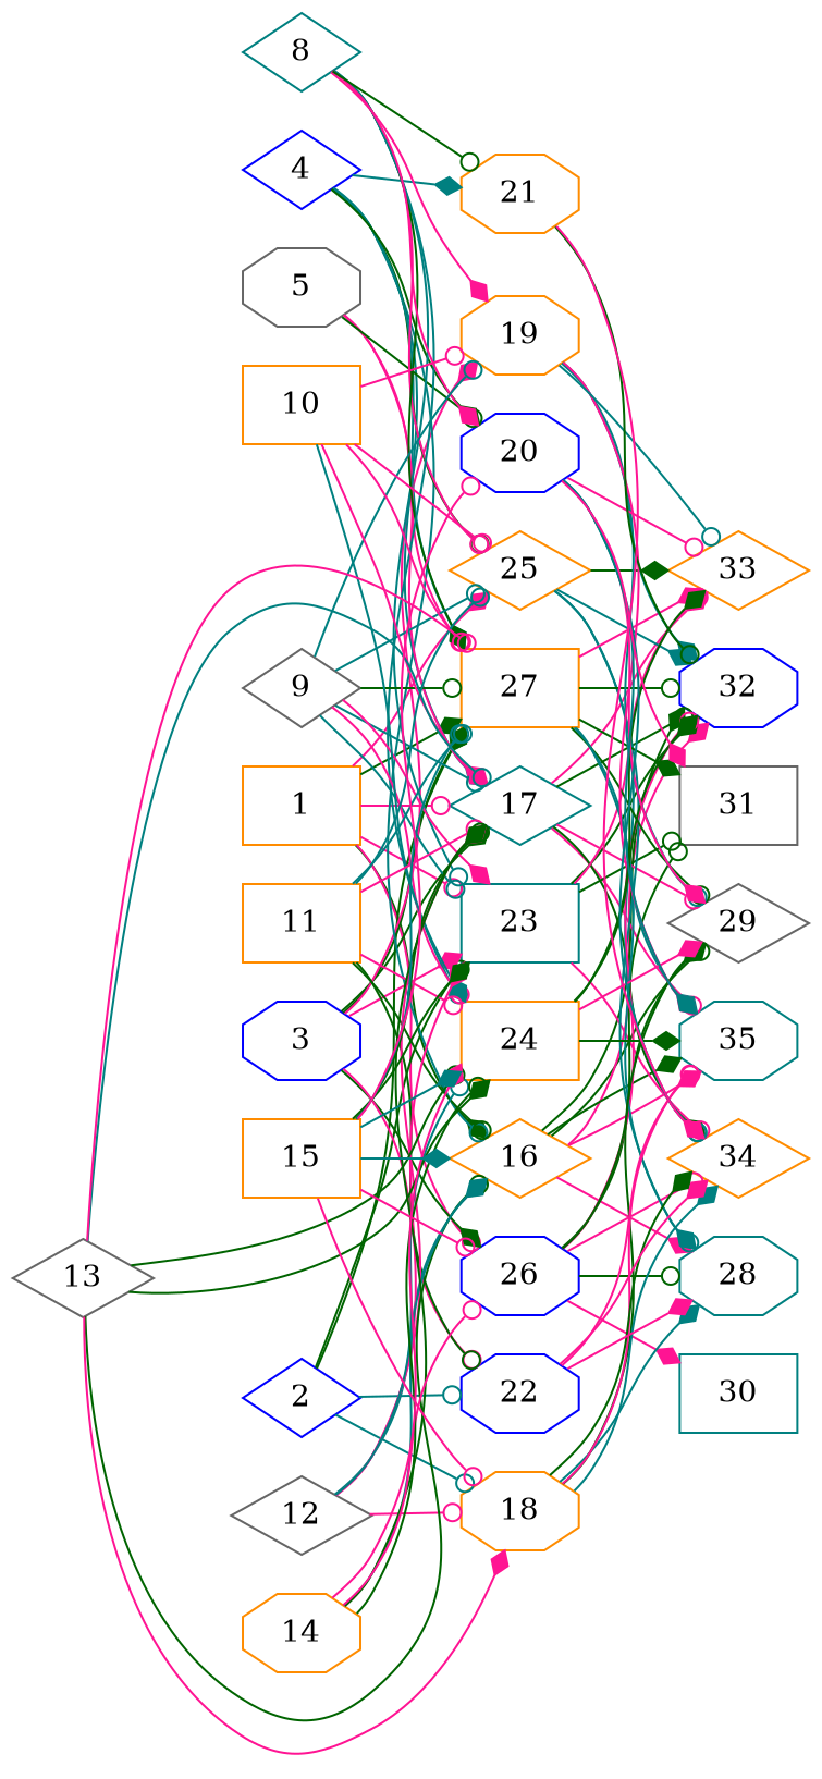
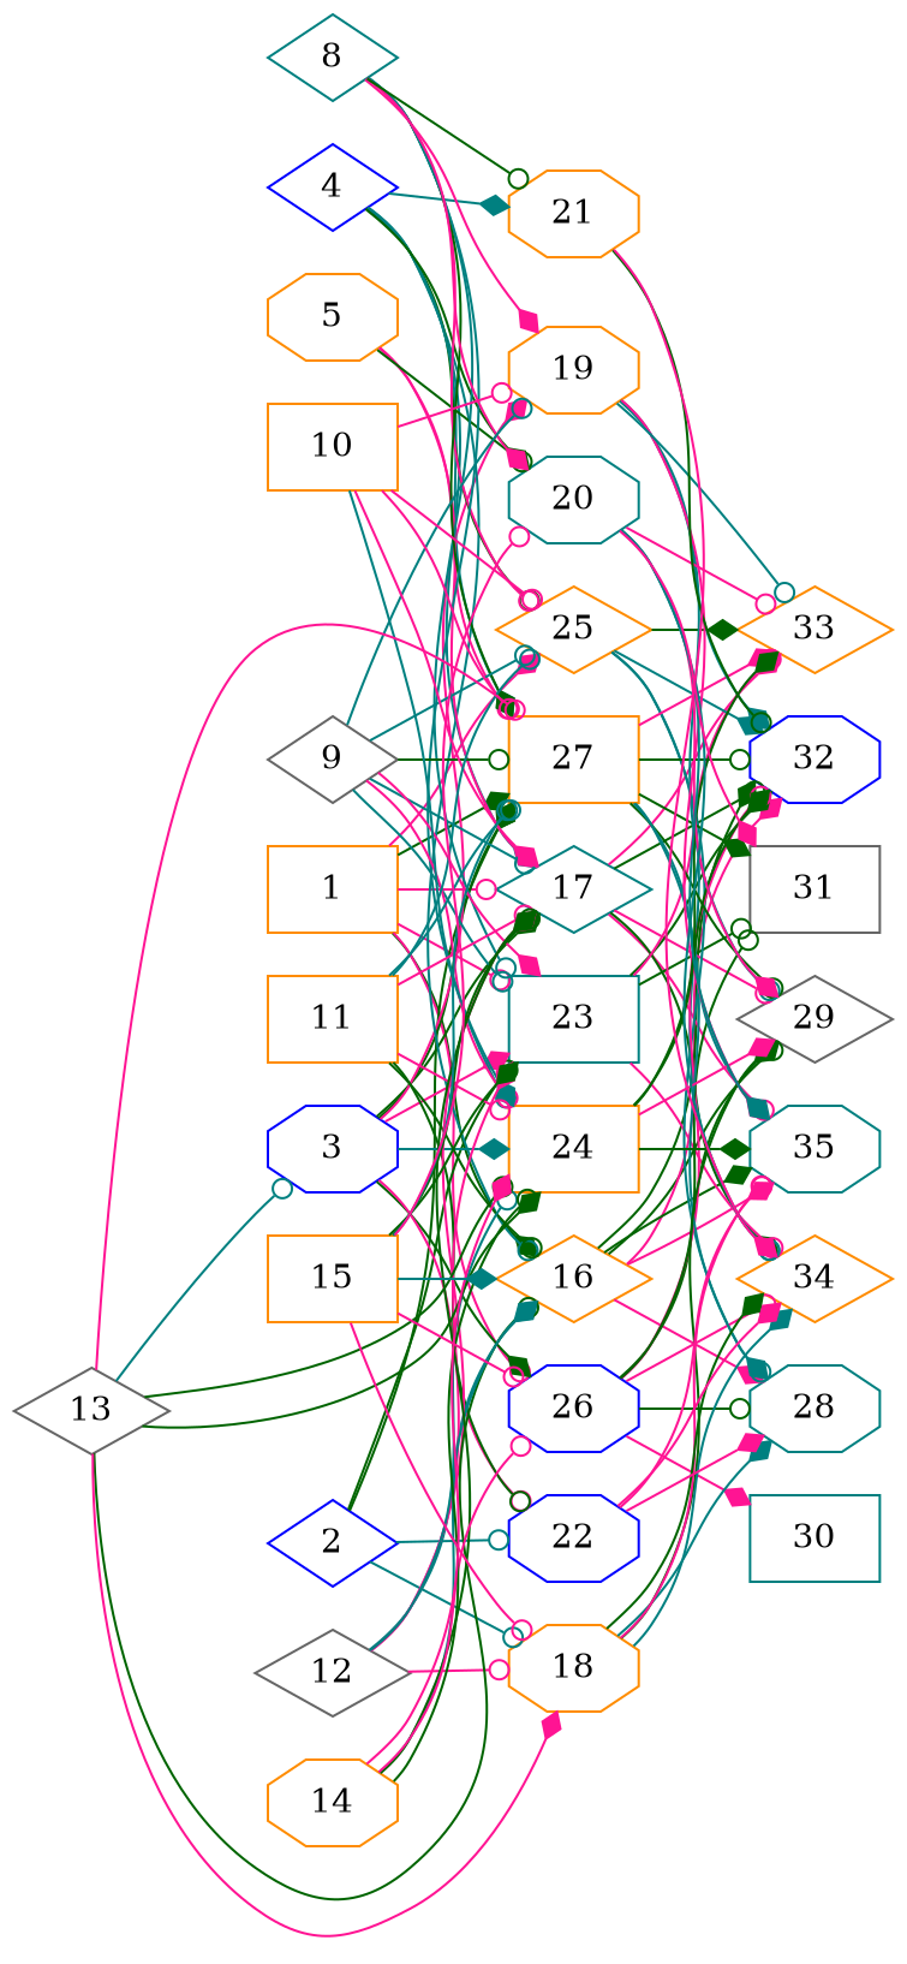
  digraph {
    rankdir=LR
    node [alpha=0.01 color=darkorange shape=diamond]
    edge [arrowhead=odot color=deeppink]
    1 [alpha=0.10 expect_size=33639424 shape=box]
    16 [alpha=0.07 expect_size=6656000]
    17 [alpha=0.02 color=teal expect_size=42846208]
    23 [alpha=0.18 color=teal expect_size=29707264 shape=box]
    25 [alpha=0.02 expect_size=14707712]
    26 [alpha=0.11 color=blue expect_size=38009856 shape=octagon]
    27 [alpha=0.04 expect_size=8163328 shape=box]
    28 [alpha=0.19 color=teal expect_size=12505088 shape=octagon]
    29 [alpha=0.03 color=gray40 expect_size=37769216]
    32 [alpha=0.17 color=blue expect_size=22857728 shape=octagon]
    35 [alpha=0.02 color=teal expect_size=30836736 shape=octagon]
    33 [expect_size=11935744]
    34 [alpha=0.12 expect_size=6050816]
    31 [alpha=0.13 color=gray40 expect_size=30052352 shape=box]
    30 [alpha=0.05 color=teal expect_size=28760064 shape=box]
    2 [alpha=0.03 color=blue expect_size=10002432]
    18 [alpha=0.11 expect_size=30184448 shape=octagon]
    22 [alpha=0.15 color=blue expect_size=26843136 shape=octagon]
    3 [alpha=0.06 color=blue expect_size=14006272 shape=octagon]
    19 [alpha=0.16 expect_size=50105344 shape=octagon]
    24 [alpha=0.11 expect_size=51174400 shape=box]
    4 [alpha=0.14 color=blue expect_size=30875648]
-   20 [color=blue expect_size=25533440 shape=octagon]
+   20 [color=teal expect_size=25533440 shape=octagon]
    21 [alpha=0.17 expect_size=27389952 shape=octagon]
-   5 [color=gray40 expect_size=49532928 shape=octagon]
+   5 [expect_size=49532928 shape=octagon]
    8 [alpha=0.08 color=teal expect_size=10178560]
    9 [alpha=0.10 color=gray40 expect_size=27650048]
    10 [expect_size=45364224 shape=box]
    11 [alpha=0.20 expect_size=20156416 shape=box]
    12 [color=gray40 expect_size=44524544]
    13 [alpha=0.09 color=gray40 expect_size=52169728]
    14 [alpha=0.05 expect_size=19977216 shape=octagon]
    15 [alpha=0.10 expect_size=52022272 shape=box]
    1 -> 16 [arrowhead=diamond color=darkgreen]
    1 -> 17
    1 -> 23
    1 -> 25 [arrowhead=diamond]
    1 -> 26
    1 -> 27 [arrowhead=diamond color=darkgreen]
    16 -> 28 [arrowhead=diamond]
    16 -> 29 [color=darkgreen]
    16 -> 32 [arrowhead=diamond]
    16 -> 32 [arrowhead=diamond color=darkgreen]
    16 -> 35 [arrowhead=diamond]
    16 -> 35 [arrowhead=diamond color=darkgreen]
    17 -> 29
    17 -> 32 [color=darkgreen]
    17 -> 35
    17 -> 33 [arrowhead=diamond]
    17 -> 34 [arrowhead=diamond color=darkgreen]
    23 -> 32 [arrowhead=diamond color=darkgreen]
    23 -> 33
    23 -> 34
    23 -> 31 [color=darkgreen]
    25 -> 28 [arrowhead=diamond color=teal]
    25 -> 32 [arrowhead=diamond color=teal]
    25 -> 33 [arrowhead=diamond color=darkgreen]
    25 -> 34 [color=teal]
    26 -> 28 [color=darkgreen]
    26 -> 29 [arrowhead=diamond color=darkgreen]
    26 -> 32
    26 -> 34
    26 -> 31 [color=darkgreen]
    26 -> 30 [arrowhead=diamond]
    27 -> 28 [color=teal]
    27 -> 29 [color=darkgreen]
    27 -> 32 [color=darkgreen]
    27 -> 35 [arrowhead=diamond color=teal]
    27 -> 33 [arrowhead=diamond]
    27 -> 31 [arrowhead=diamond color=darkgreen]
    2 -> 23 [color=darkgreen]
    2 -> 27 [arrowhead=diamond color=darkgreen]
    2 -> 18 [color=teal]
    2 -> 22 [color=teal]
    18 -> 28 [arrowhead=diamond color=teal]
    18 -> 29 [arrowhead=diamond color=darkgreen]
    18 -> 35
    18 -> 34 [arrowhead=diamond color=teal]
    18 -> 34 [arrowhead=diamond color=darkgreen]
    22 -> 28 [arrowhead=diamond]
    22 -> 35
    22 -> 34 [arrowhead=diamond]
    3 -> 17 [arrowhead=diamond color=darkgreen]
    3 -> 23 [arrowhead=diamond]
    3 -> 26 [arrowhead=diamond color=darkgreen]
    3 -> 27 [arrowhead=diamond color=darkgreen]
    3 -> 22
    3 -> 19 [arrowhead=diamond]
-   15 -> 24 [arrowhead=diamond color=teal]
+   3 -> 24 [arrowhead=diamond color=teal]
    19 -> 29 [color=teal]
    19 -> 32 [arrowhead=diamond color=teal]
    19 -> 35 [arrowhead=diamond]
    19 -> 33 [color=teal]
    24 -> 29 [arrowhead=diamond]
    24 -> 32 [arrowhead=diamond color=darkgreen]
    24 -> 35 [arrowhead=diamond color=darkgreen]
    24 -> 33 [arrowhead=diamond color=darkgreen]
    4 -> 16 [color=teal]
    4 -> 17 [arrowhead=diamond color=teal]
    4 -> 25 [color=darkgreen]
    4 -> 27 [arrowhead=diamond color=teal]
    4 -> 20 [arrowhead=diamond color=darkgreen]
    4 -> 21 [arrowhead=diamond color=teal]
    20 -> 29 [arrowhead=diamond]
    20 -> 35 [arrowhead=diamond color=teal]
    20 -> 33
    20 -> 34 [color=teal]
    20 -> 31 [arrowhead=diamond]
    21 -> 32 [color=darkgreen]
    21 -> 34 [arrowhead=diamond]
    5 -> 17 [arrowhead=diamond]
    5 -> 27
    5 -> 20 [color=darkgreen]
    8 -> 23 [color=teal]
    8 -> 25
    8 -> 27 [arrowhead=diamond color=darkgreen]
    8 -> 19 [arrowhead=diamond]
    8 -> 24 [color=teal]
    8 -> 20 [arrowhead=diamond]
    8 -> 21 [color=darkgreen]
    9 -> 17 [color=teal]
    9 -> 23 [color=teal]
    9 -> 23 [arrowhead=diamond]
    9 -> 25 [color=teal]
    9 -> 27 [color=darkgreen]
    9 -> 19 [color=teal]
    9 -> 24
    10 -> 17 [arrowhead=diamond]
    10 -> 25
    10 -> 27
    10 -> 19
    10 -> 24 [arrowhead=diamond color=teal]
    11 -> 16 [color=darkgreen]
    11 -> 17
    11 -> 25 [color=teal]
    11 -> 27 [color=teal]
    11 -> 22 [color=darkgreen]
    11 -> 24
    12 -> 16 [arrowhead=diamond color=teal]
    12 -> 17 [arrowhead=diamond]
    12 -> 23 [arrowhead=diamond]
    12 -> 18
    12 -> 24 [color=teal]
    13 -> 16 [color=darkgreen]
-   13 -> 17 [color=teal]
+   13 -> 3 [color=teal]
    13 -> 27
    13 -> 18 [arrowhead=diamond]
    13 -> 24 [arrowhead=diamond color=darkgreen]
    13 -> 24 [color=darkgreen]
    14 -> 16 [arrowhead=diamond color=teal]
    14 -> 17 [arrowhead=diamond color=darkgreen]
    14 -> 26
    14 -> 24 [color=darkgreen]
    14 -> 24 [arrowhead=diamond]
    15 -> 16 [arrowhead=diamond color=teal]
    15 -> 17 [color=darkgreen]
    15 -> 23 [arrowhead=diamond color=darkgreen]
    15 -> 26
    15 -> 27 [color=teal]
    15 -> 18
    15 -> 20
  }
